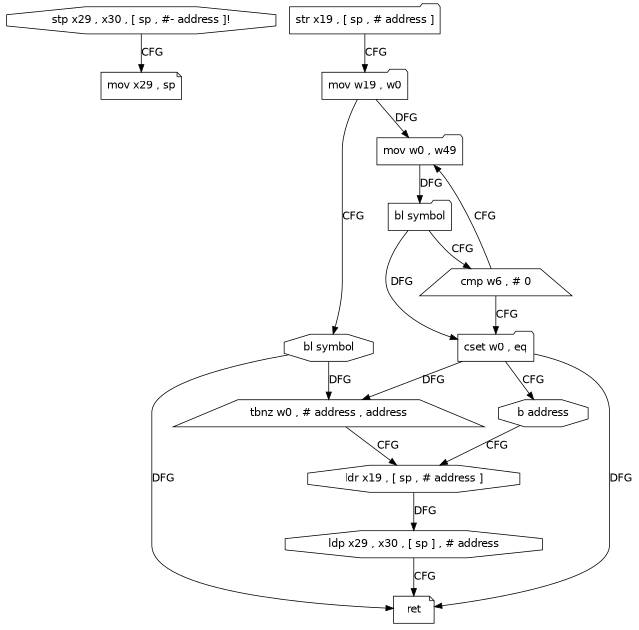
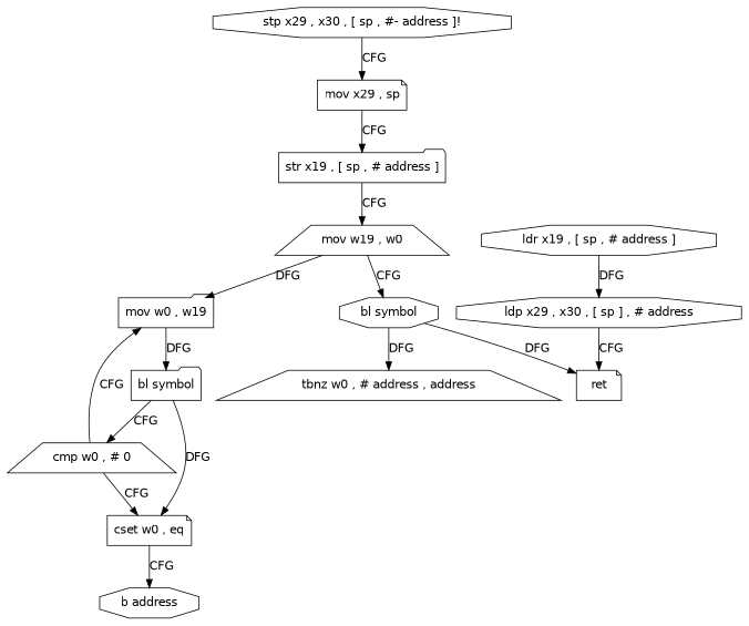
  digraph {
    fontname="DejaVu Sans"
    node [fontname="DejaVu Sans" shape=octagon]
    edge [fontname="DejaVu Sans"]
    n1 [label="stp x29 , x30 , [ sp , #- address ]!"]
    n2 [label="mov x29 , sp" shape=note]
    n3 [label="str x19 , [ sp , # address ]" shape=folder]
-   n4 [label="mov w19 , w0" shape=folder]
+   n4 [label="mov w19 , w0" shape=trapezium]
    n5 [label="bl symbol"]
-   n6 [label="mov w0 , w49" shape=folder]
+   n6 [label="mov w0 , w19" shape=folder]
    n7 [label="tbnz w0 , # address , address" shape=trapezium]
    n8 [label=ret shape=note]
    n9 [label="bl symbol" shape=folder]
    n10 [label="ldr x19 , [ sp , # address ]"]
    n11 [label="ldp x29 , x30 , [ sp ] , # address"]
-   n12 [label="cmp w6 , # 0" shape=trapezium]
-   n13 [label="cset w0 , eq" shape=folder]
+   n12 [label="cmp w0 , # 0" shape=trapezium]
+   n13 [label="cset w0 , eq" shape=note]
    n14 [label="b address"]
    n1 -> n2 [label=CFG]
+   n2 -> n3 [label=CFG]
    n3 -> n4 [label=CFG]
    n4 -> n5 [label=CFG]
    n4 -> n6 [label=DFG]
    n5 -> n7 [label=DFG]
    n5 -> n8 [label=DFG]
    n6 -> n9 [label=DFG]
-   n7 -> n10 [label=CFG]
    n9 -> n12 [label=CFG]
    n9 -> n13 [label=DFG]
    n10 -> n11 [label=DFG]
    n11 -> n8 [label=CFG]
    n12 -> n6 [label=CFG]
    n12 -> n13 [label=CFG]
-   n13 -> n7 [label=DFG]
-   n13 -> n8 [label=DFG]
    n13 -> n14 [label=CFG]
-   n14 -> n10 [label=CFG]
  }
